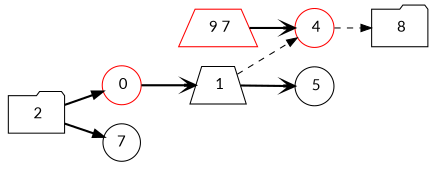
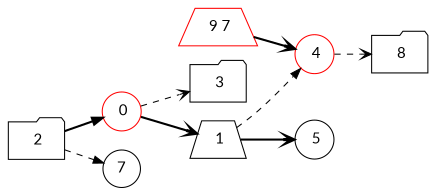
  digraph {
    fontname=Lato
    rankdir=LR
    node [color=black fontname=Lato shape=circle]
    edge [arrowhead=vee fontname=Lato style=dashed]
    " 0" [color=red]
+   " 3" [shape=folder]
    " 1" [shape=trapezium]
    " 2" [shape=folder]
    n5 [label=7]
    " 4" [color=red]
    " 5"
    " 8" [shape=folder]
    " 9 7" [color=red shape=trapezium]
+   " 0" -> " 3"
    " 0" -> " 1" [style=bold]
    " 1" -> " 4" [arrowhead=normal]
    " 1" -> " 5" [style=bold]
    " 2" -> " 0" [arrowhead=normal style=bold]
-   " 2" -> n5 [arrowhead=normal style=bold]
-   " 4" -> " 8" [arrowhead=normal]
+   " 2" -> n5 [arrowhead=normal]
+   " 4" -> " 8"
    " 9 7" -> " 4" [style=bold]
  }
